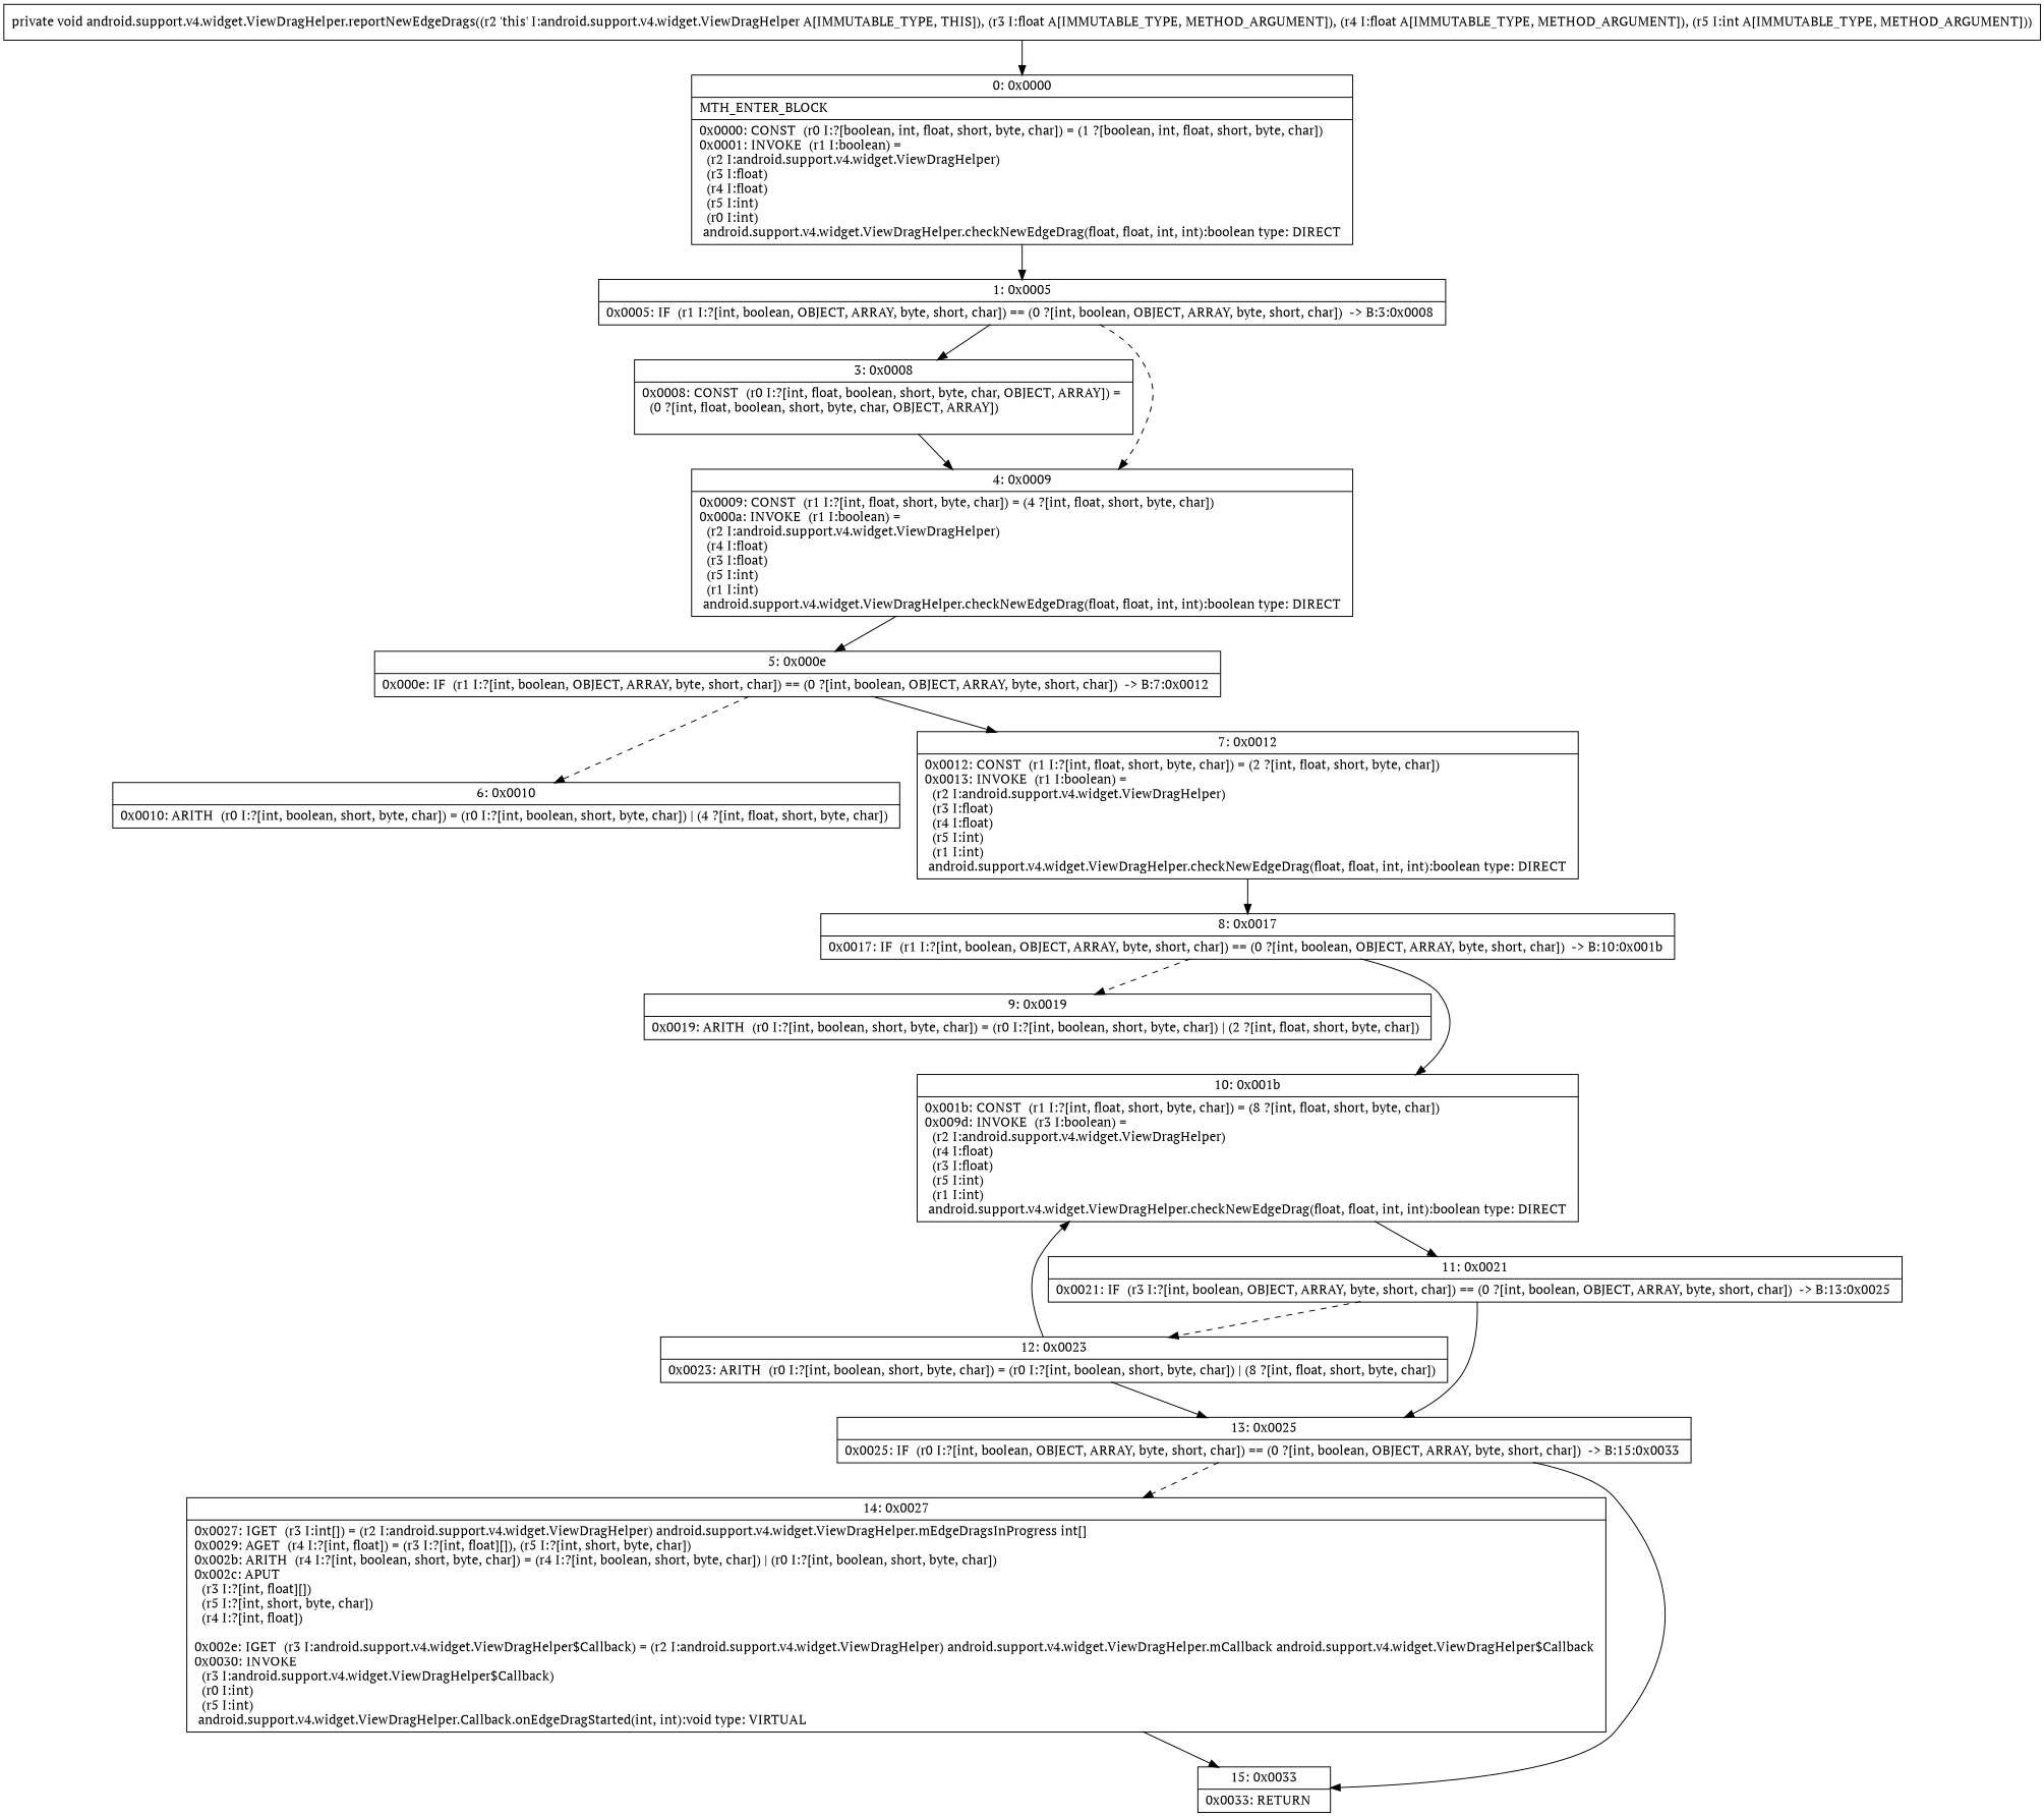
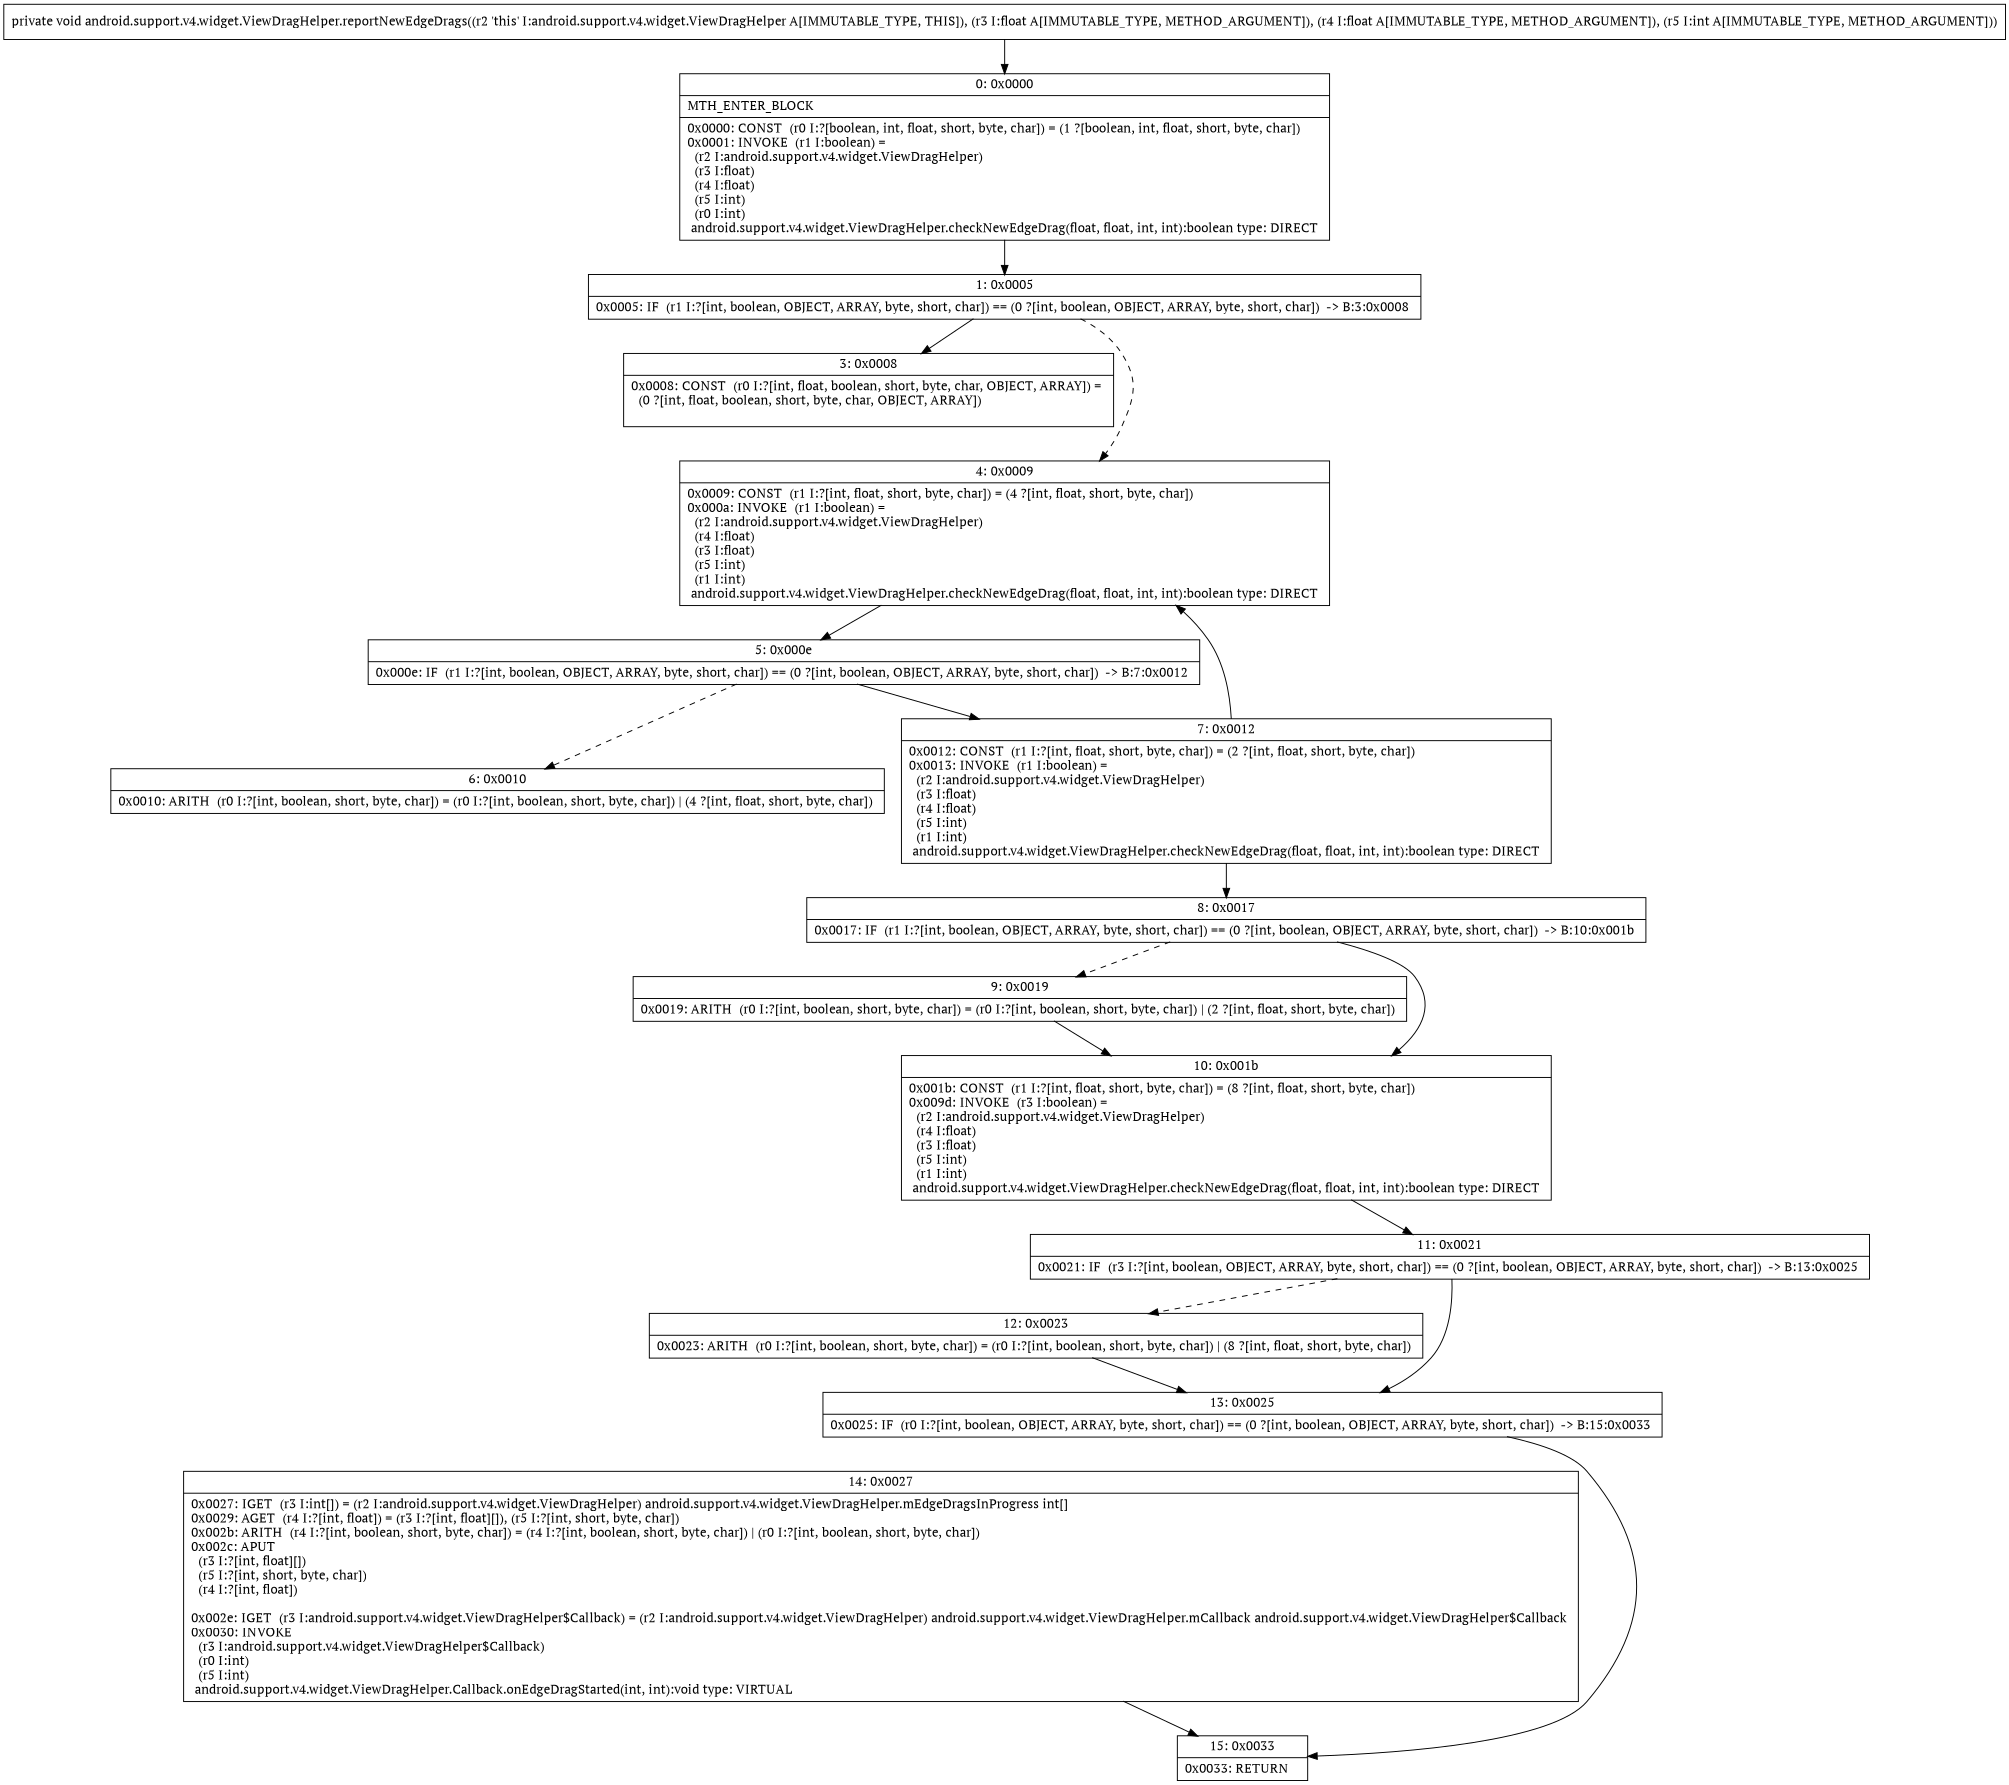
  digraph {
    fontname="PT Serif"
    node [fontname="PT Serif" shape=record]
    edge [fontname="PT Serif"]
    n1 [label="{0\:\ 0x0000|MTH_ENTER_BLOCK\l|0x0000: CONST  (r0 I:?[boolean, int, float, short, byte, char]) = (1 ?[boolean, int, float, short, byte, char]) \l0x0001: INVOKE  (r1 I:boolean) = \l  (r2 I:android.support.v4.widget.ViewDragHelper)\l  (r3 I:float)\l  (r4 I:float)\l  (r5 I:int)\l  (r0 I:int)\l android.support.v4.widget.ViewDragHelper.checkNewEdgeDrag(float, float, int, int):boolean type: DIRECT \l}"]
    n2 [label="{1\:\ 0x0005|0x0005: IF  (r1 I:?[int, boolean, OBJECT, ARRAY, byte, short, char]) == (0 ?[int, boolean, OBJECT, ARRAY, byte, short, char])  \-\> B:3:0x0008 \l}"]
    n3 [label="{3\:\ 0x0008|0x0008: CONST  (r0 I:?[int, float, boolean, short, byte, char, OBJECT, ARRAY]) = \l  (0 ?[int, float, boolean, short, byte, char, OBJECT, ARRAY])\l \l}"]
    n4 [label="{4\:\ 0x0009|0x0009: CONST  (r1 I:?[int, float, short, byte, char]) = (4 ?[int, float, short, byte, char]) \l0x000a: INVOKE  (r1 I:boolean) = \l  (r2 I:android.support.v4.widget.ViewDragHelper)\l  (r4 I:float)\l  (r3 I:float)\l  (r5 I:int)\l  (r1 I:int)\l android.support.v4.widget.ViewDragHelper.checkNewEdgeDrag(float, float, int, int):boolean type: DIRECT \l}"]
    n5 [label="{5\:\ 0x000e|0x000e: IF  (r1 I:?[int, boolean, OBJECT, ARRAY, byte, short, char]) == (0 ?[int, boolean, OBJECT, ARRAY, byte, short, char])  \-\> B:7:0x0012 \l}"]
    n6 [label="{6\:\ 0x0010|0x0010: ARITH  (r0 I:?[int, boolean, short, byte, char]) = (r0 I:?[int, boolean, short, byte, char]) \| (4 ?[int, float, short, byte, char]) \l}"]
    n7 [label="{7\:\ 0x0012|0x0012: CONST  (r1 I:?[int, float, short, byte, char]) = (2 ?[int, float, short, byte, char]) \l0x0013: INVOKE  (r1 I:boolean) = \l  (r2 I:android.support.v4.widget.ViewDragHelper)\l  (r3 I:float)\l  (r4 I:float)\l  (r5 I:int)\l  (r1 I:int)\l android.support.v4.widget.ViewDragHelper.checkNewEdgeDrag(float, float, int, int):boolean type: DIRECT \l}"]
    n8 [label="{8\:\ 0x0017|0x0017: IF  (r1 I:?[int, boolean, OBJECT, ARRAY, byte, short, char]) == (0 ?[int, boolean, OBJECT, ARRAY, byte, short, char])  \-\> B:10:0x001b \l}"]
    n9 [label="{9\:\ 0x0019|0x0019: ARITH  (r0 I:?[int, boolean, short, byte, char]) = (r0 I:?[int, boolean, short, byte, char]) \| (2 ?[int, float, short, byte, char]) \l}"]
    n10 [label="{10\:\ 0x001b|0x001b: CONST  (r1 I:?[int, float, short, byte, char]) = (8 ?[int, float, short, byte, char]) \l0x009d: INVOKE  (r3 I:boolean) = \l  (r2 I:android.support.v4.widget.ViewDragHelper)\l  (r4 I:float)\l  (r3 I:float)\l  (r5 I:int)\l  (r1 I:int)\l android.support.v4.widget.ViewDragHelper.checkNewEdgeDrag(float, float, int, int):boolean type: DIRECT \l}"]
    n11 [label="{11\:\ 0x0021|0x0021: IF  (r3 I:?[int, boolean, OBJECT, ARRAY, byte, short, char]) == (0 ?[int, boolean, OBJECT, ARRAY, byte, short, char])  \-\> B:13:0x0025 \l}"]
    n12 [label="{12\:\ 0x0023|0x0023: ARITH  (r0 I:?[int, boolean, short, byte, char]) = (r0 I:?[int, boolean, short, byte, char]) \| (8 ?[int, float, short, byte, char]) \l}"]
    n13 [label="{13\:\ 0x0025|0x0025: IF  (r0 I:?[int, boolean, OBJECT, ARRAY, byte, short, char]) == (0 ?[int, boolean, OBJECT, ARRAY, byte, short, char])  \-\> B:15:0x0033 \l}"]
    n14 [label="{14\:\ 0x0027|0x0027: IGET  (r3 I:int[]) = (r2 I:android.support.v4.widget.ViewDragHelper) android.support.v4.widget.ViewDragHelper.mEdgeDragsInProgress int[] \l0x0029: AGET  (r4 I:?[int, float]) = (r3 I:?[int, float][]), (r5 I:?[int, short, byte, char]) \l0x002b: ARITH  (r4 I:?[int, boolean, short, byte, char]) = (r4 I:?[int, boolean, short, byte, char]) \| (r0 I:?[int, boolean, short, byte, char]) \l0x002c: APUT  \l  (r3 I:?[int, float][])\l  (r5 I:?[int, short, byte, char])\l  (r4 I:?[int, float])\l \l0x002e: IGET  (r3 I:android.support.v4.widget.ViewDragHelper$Callback) = (r2 I:android.support.v4.widget.ViewDragHelper) android.support.v4.widget.ViewDragHelper.mCallback android.support.v4.widget.ViewDragHelper$Callback \l0x0030: INVOKE  \l  (r3 I:android.support.v4.widget.ViewDragHelper$Callback)\l  (r0 I:int)\l  (r5 I:int)\l android.support.v4.widget.ViewDragHelper.Callback.onEdgeDragStarted(int, int):void type: VIRTUAL \l}"]
    n15 [label="{15\:\ 0x0033|0x0033: RETURN   \l}"]
    n16 [label="{private void android.support.v4.widget.ViewDragHelper.reportNewEdgeDrags((r2 'this' I:android.support.v4.widget.ViewDragHelper A[IMMUTABLE_TYPE, THIS]), (r3 I:float A[IMMUTABLE_TYPE, METHOD_ARGUMENT]), (r4 I:float A[IMMUTABLE_TYPE, METHOD_ARGUMENT]), (r5 I:int A[IMMUTABLE_TYPE, METHOD_ARGUMENT])) }"]
    n1 -> n2
    n2 -> n3
    n2 -> n4 [style=dashed]
-   n3 -> n4
+   n7 -> n4
    n4 -> n5
    n5 -> n6 [style=dashed]
    n5 -> n7
    n7 -> n8
    n8 -> n9 [style=dashed]
    n8 -> n10
-   n12 -> n10
+   n9 -> n10
    n10 -> n11
    n11 -> n12 [style=dashed]
    n11 -> n13
    n12 -> n13
-   n13 -> n14 [style=dashed]
    n13 -> n15
    n14 -> n15
    n16 -> n1
  }
